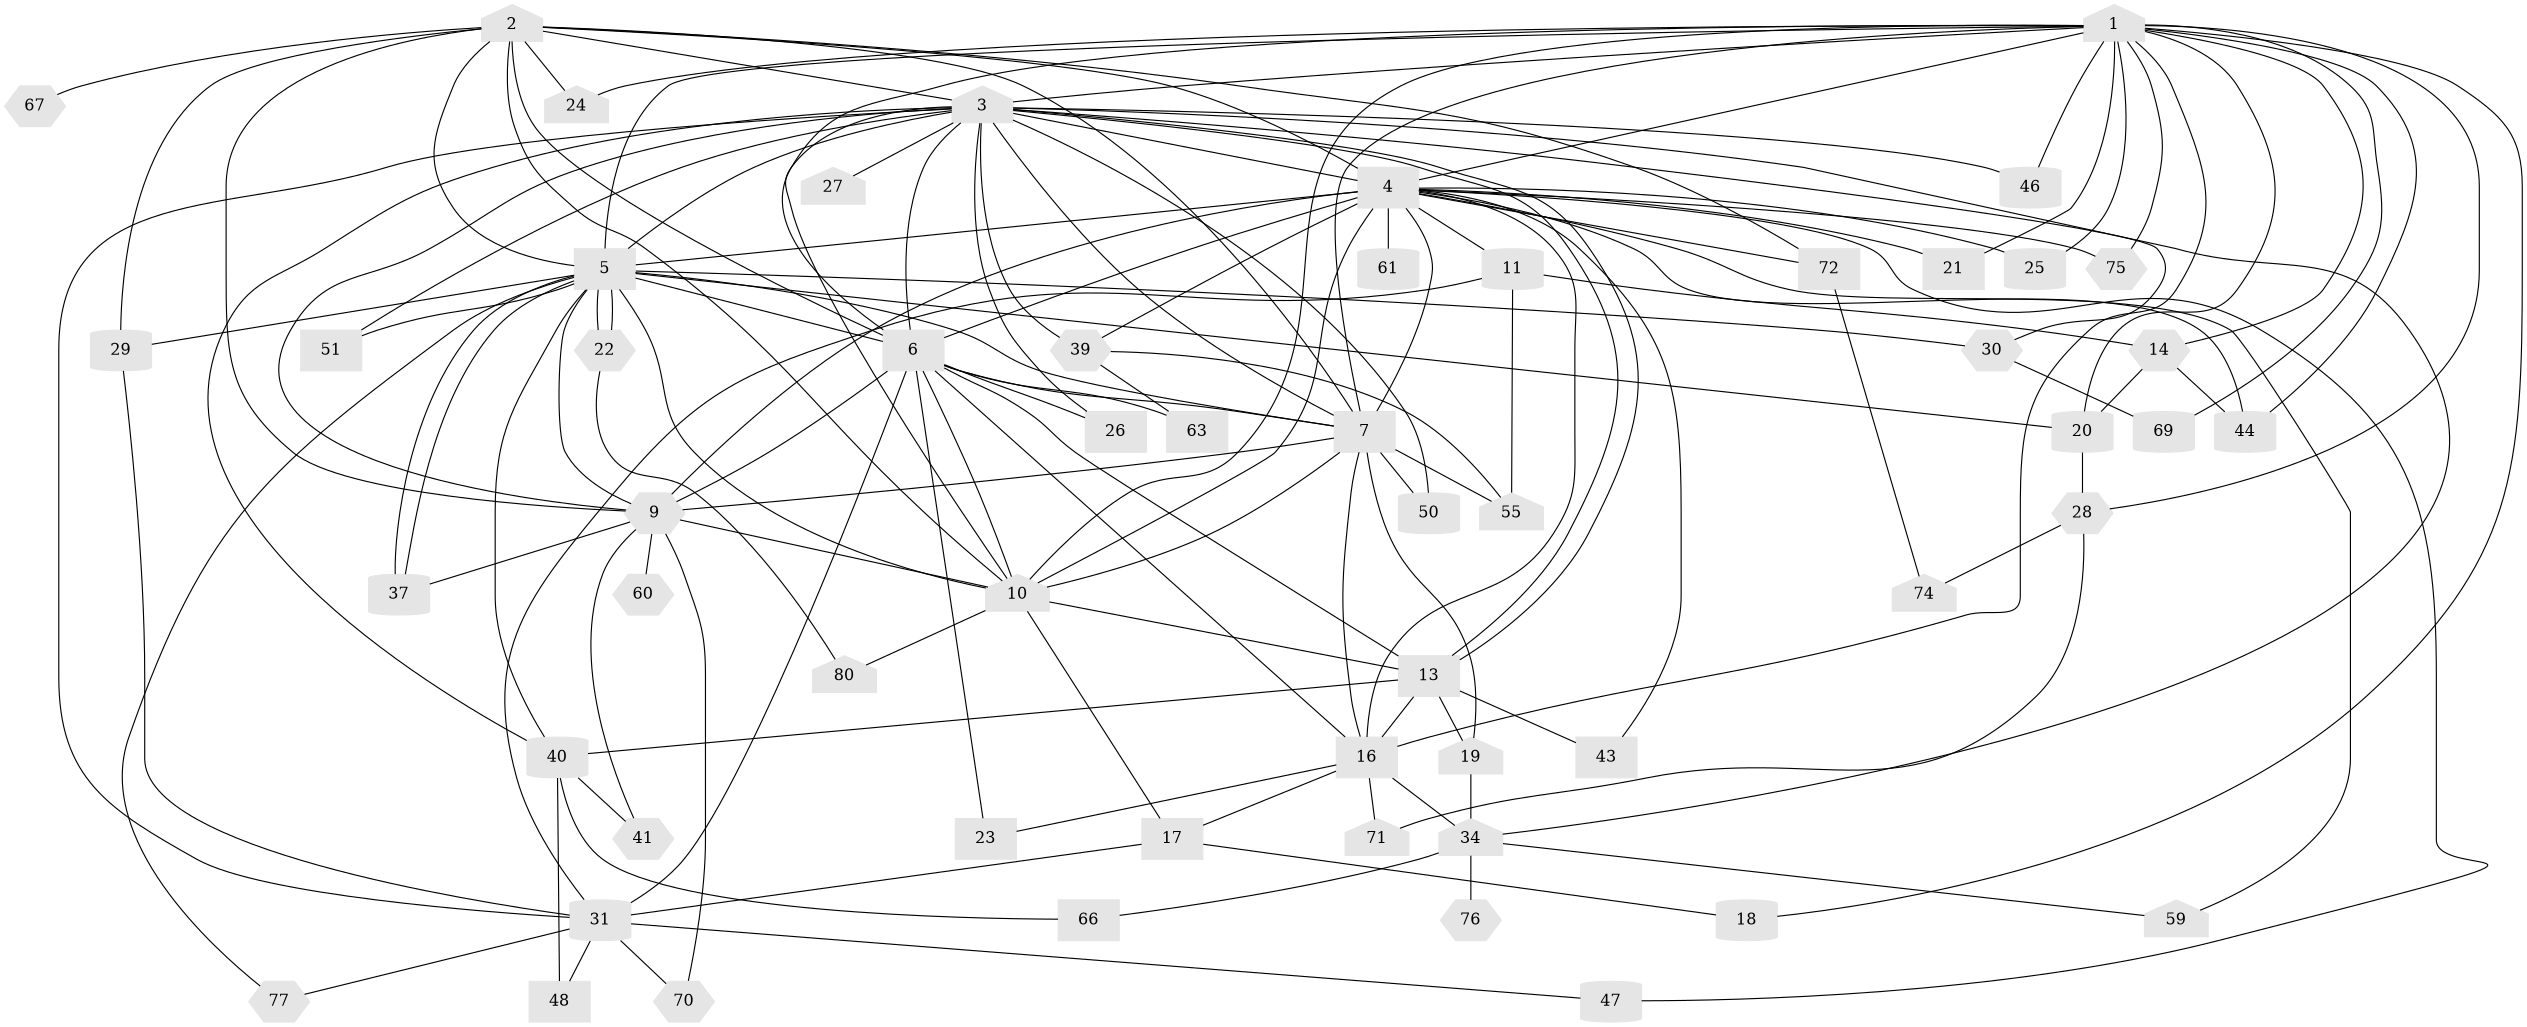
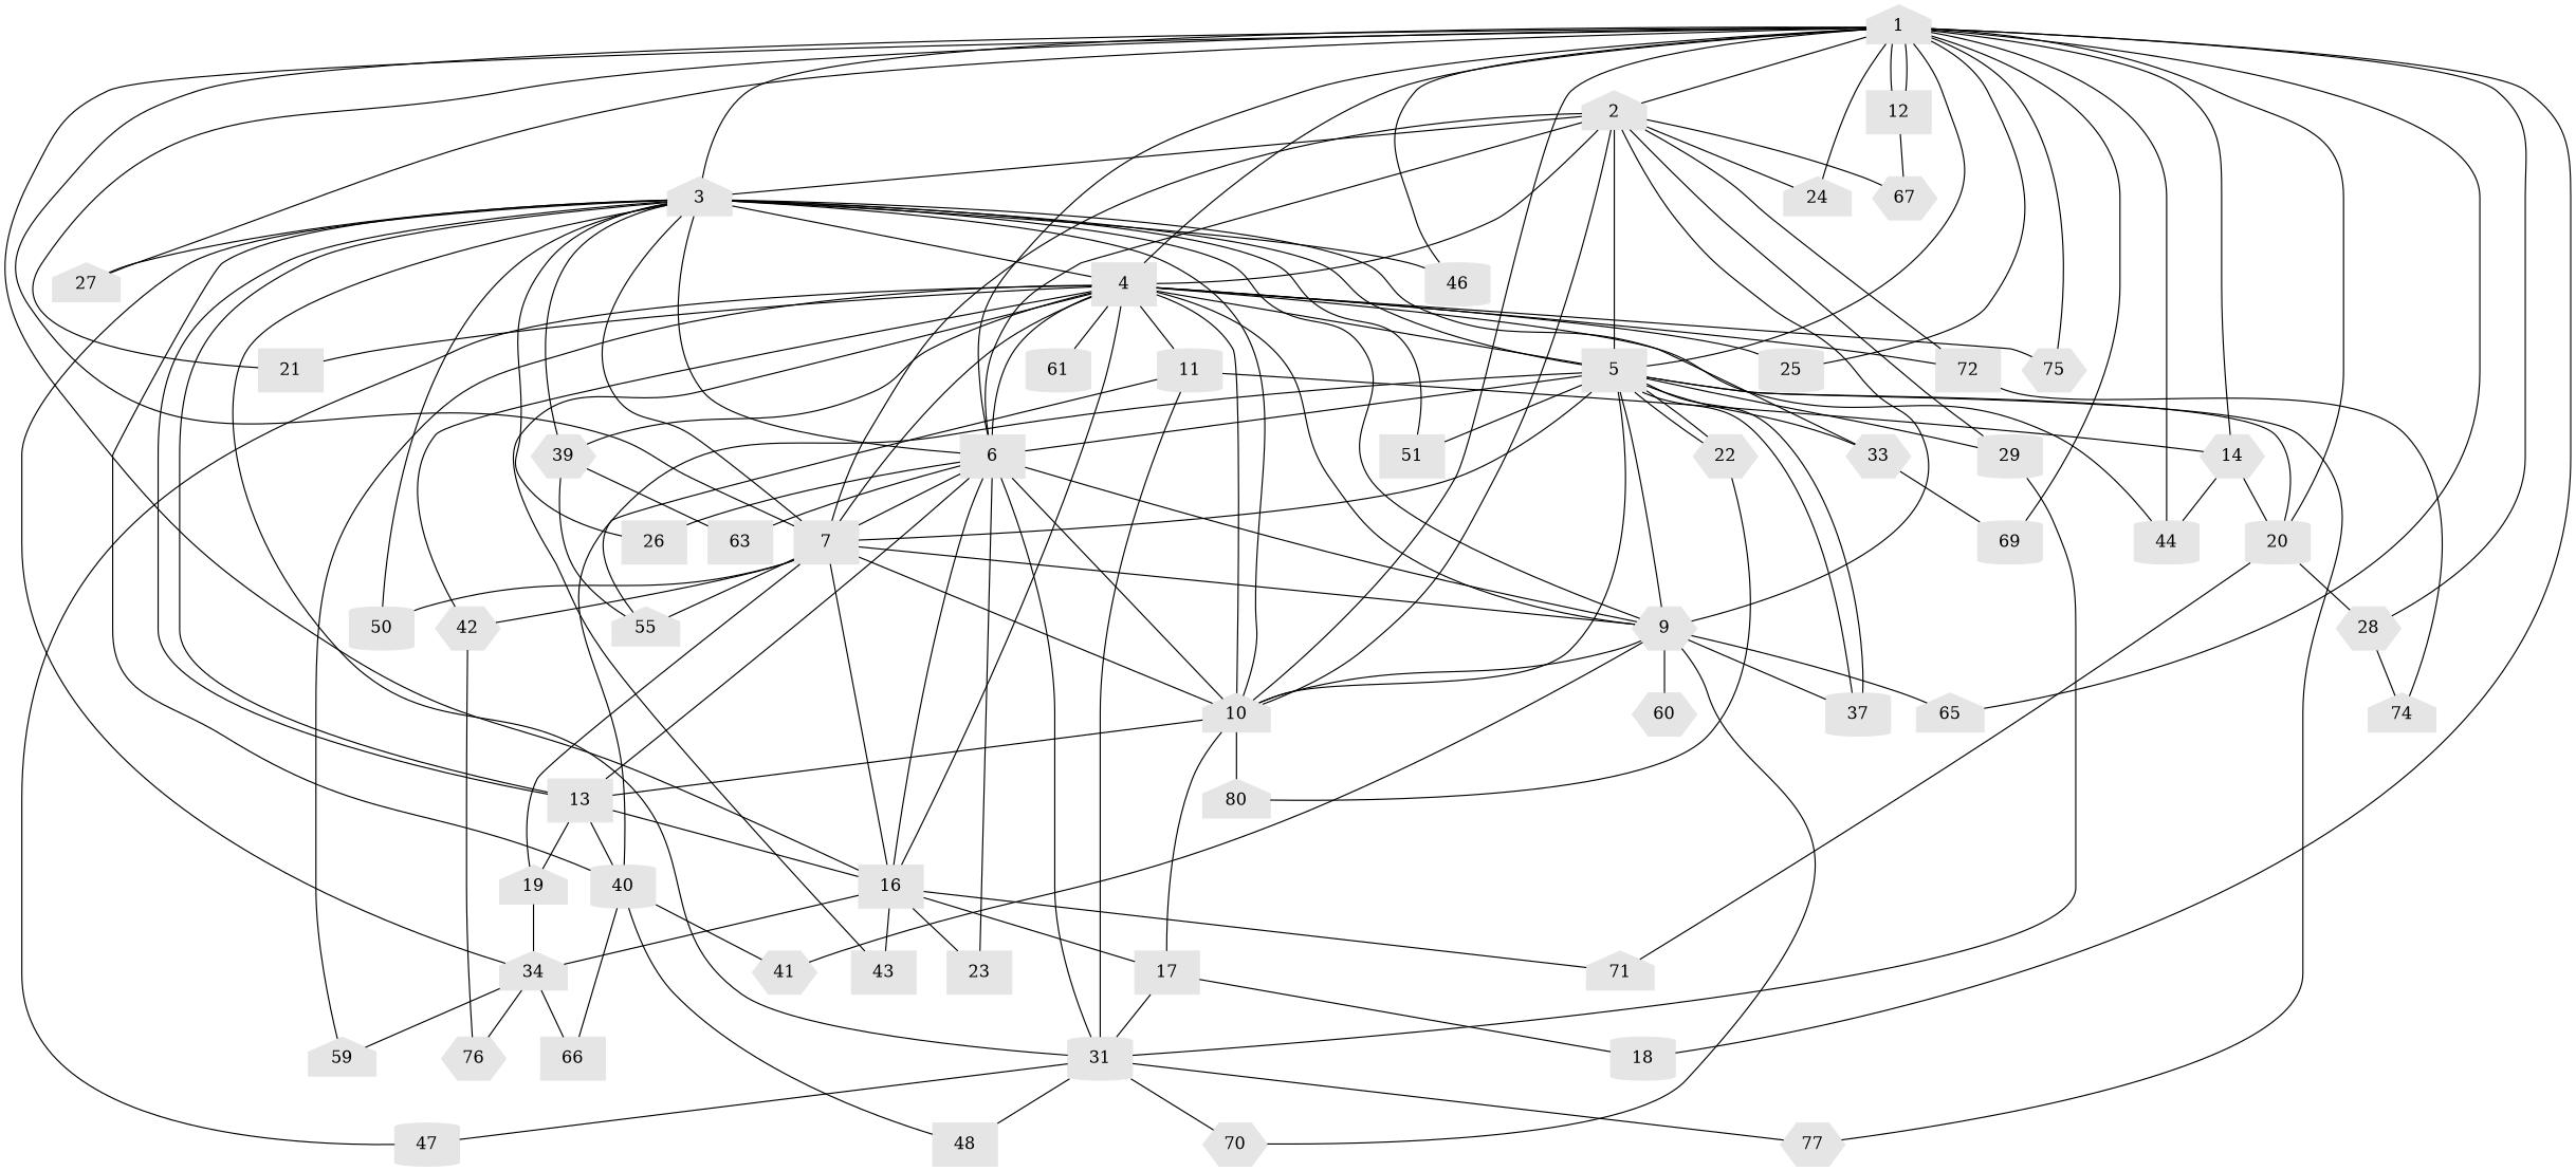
  graph {
    node [color=gray90 shape=box style=filled]
    1 [shape=house super="+64"]
    2 [shape=house super="+52"]
    3 [shape=house super="+38"]
    4 [super="+8"]
    5 [super="+49"]
    6 [super="+62"]
    7 [super="+79"]
    10 [shape=house super="+36"]
+   12
    14 [shape=hexagon super="+15"]
    16 [super="+35"]
    18 [shape=cylinder]
    20 [shape=cylinder super="+24"]
    21
    25 [shape=cylinder]
    27 [shape=house]
    28 [shape=hexagon]
    44 [shape=cylinder super="+73"]
    46 [shape=cylinder]
    n20 [label=24 shape=house]
+   65 [shape=house]
    69 [shape=cylinder]
    75 [shape=hexagon]
    9 [shape=hexagon super="+58"]
    29 [shape=cylinder super="+33"]
    67 [shape=hexagon]
    72
    13 [super="+32"]
    26 [super="+57"]
-   30 [shape=hexagon]
+   30 [shape=hexagon label=33]
    31 [shape=cylinder super="+68"]
    34 [shape=house super="+56"]
    39 [shape=hexagon]
    40 [shape=cylinder super="+45"]
    50 [shape=cylinder]
    51
    11 [shape=cylinder]
+   42 [shape=hexagon]
    43
    47 [shape=cylinder super="+53"]
    59 [shape=house]
    61 [shape=cylinder]
    22 [shape=hexagon]
    37 [shape=cylinder]
    77 [shape=hexagon]
    23
    63
    19 [shape=house]
    55 [shape=house]
    41 [shape=hexagon]
    60 [shape=hexagon]
    70 [shape=hexagon]
    17 [super="+78"]
    80 [shape=house]
    71 [shape=house]
    74 [shape=house]
    48
    66
    76 [shape=hexagon]
+   1 -- 2
    1 -- 3
    1 -- 4 [weight=2]
    1 -- 5
    1 -- 6
    1 -- 7
    1 -- 10
+   1 -- 12
+   1 -- 12
    1 -- 14 [weight=2]
    1 -- 16
    1 -- 18
    1 -- 20
    1 -- 21
    1 -- 25
+   1 -- 27
    1 -- 28
    1 -- 44
    1 -- 46
    1 -- n20
+   1 -- 65
    1 -- 69
    1 -- 75
    2 -- 3
    2 -- 4 [weight=2]
    2 -- 5 [weight=2]
    2 -- 6
    2 -- 7
    2 -- 10
    2 -- n20
    2 -- 9
    2 -- 29
    2 -- 67
    2 -- 72
    3 -- 4 [weight=3]
    3 -- 5 [weight=2]
    3 -- 6
    3 -- 7
    3 -- 10
    3 -- 27
    3 -- 46
    3 -- 9
    3 -- 13
    3 -- 13
    3 -- 26
    3 -- 30
    3 -- 31
    3 -- 34
    3 -- 39
    3 -- 40
    3 -- 50
    3 -- 51
    4 -- 5 [weight=2]
    4 -- 6 [weight=2]
    4 -- 7 [weight=2]
    4 -- 10 [weight=2]
    4 -- 16
    4 -- 21
    4 -- 25
    4 -- 44
    4 -- 75
    4 -- 9 [weight=2]
    4 -- 72
    4 -- 39
    4 -- 11
+   4 -- 42
    4 -- 43
    4 -- 47
    4 -- 59
    4 -- 61
    5 -- 6
    5 -- 7
    5 -- 10
    5 -- 20
    5 -- 9
    5 -- 29
    5 -- 30
    5 -- 40
    5 -- 51
    5 -- 22
    5 -- 22
    5 -- 37
    5 -- 37
    5 -- 77
    6 -- 7
    6 -- 10
    6 -- 16
    6 -- 9
    6 -- 13
    6 -- 26 [weight=2]
    6 -- 31
    6 -- 23
    6 -- 63
    7 -- 10
    7 -- 16
    7 -- 9
    7 -- 50
+   7 -- 42
    7 -- 19
    7 -- 55
    10 -- 13
    10 -- 17
    10 -- 80
+   12 -- 67
    14 -- 20
    14 -- 44
    16 -- 34
-   13 -- 43
+   16 -- 43
    16 -- 23
    16 -- 17
    16 -- 71
    20 -- 28
-   28 -- 71
+   20 -- 71
    28 -- 74
    9 -- 10
+   9 -- 65
    9 -- 37
    9 -- 41
    9 -- 60
    9 -- 70
    29 -- 31
    72 -- 74
    13 -- 16
    13 -- 40
    13 -- 19
    30 -- 69
    31 -- 47
    31 -- 77
    31 -- 70
    31 -- 48
    34 -- 59
    34 -- 66
    34 -- 76
    39 -- 63
    39 -- 55
    40 -- 41
    40 -- 48
    40 -- 66
    11 -- 14
    11 -- 31
    11 -- 55
+   42 -- 76
    22 -- 80
    19 -- 34
    17 -- 18
    17 -- 31
  }
